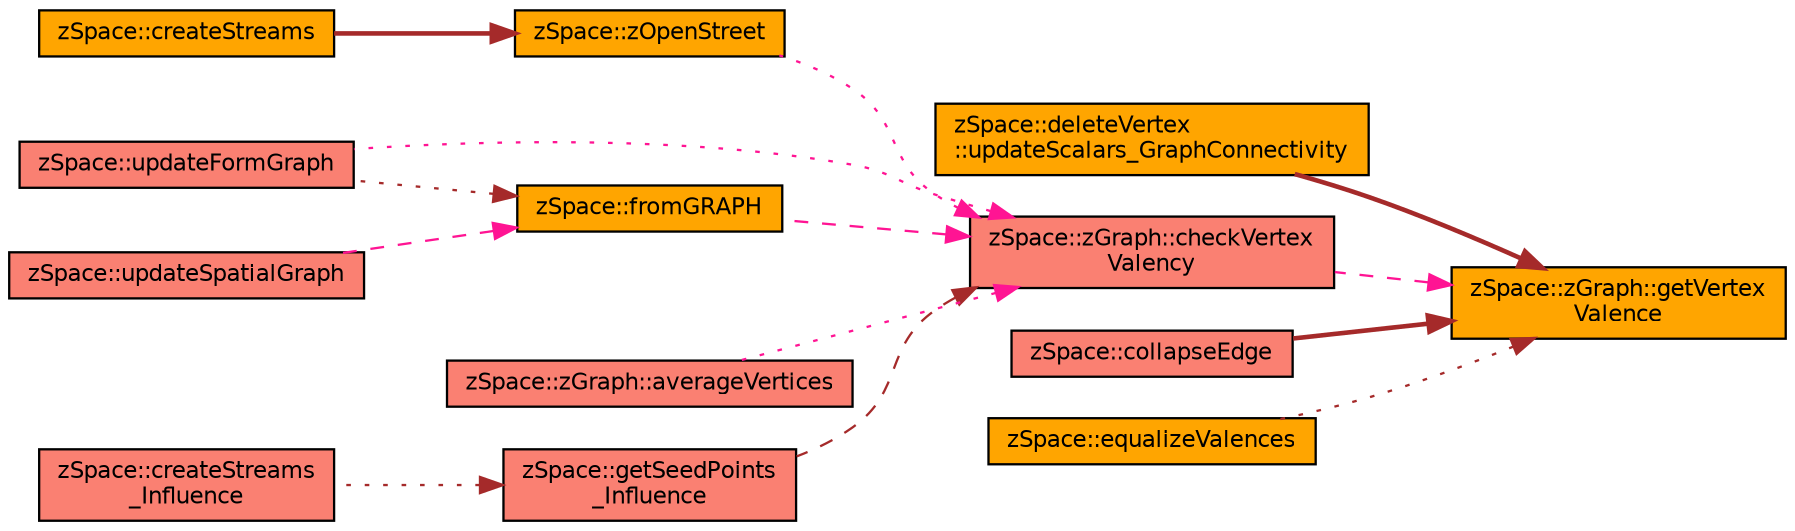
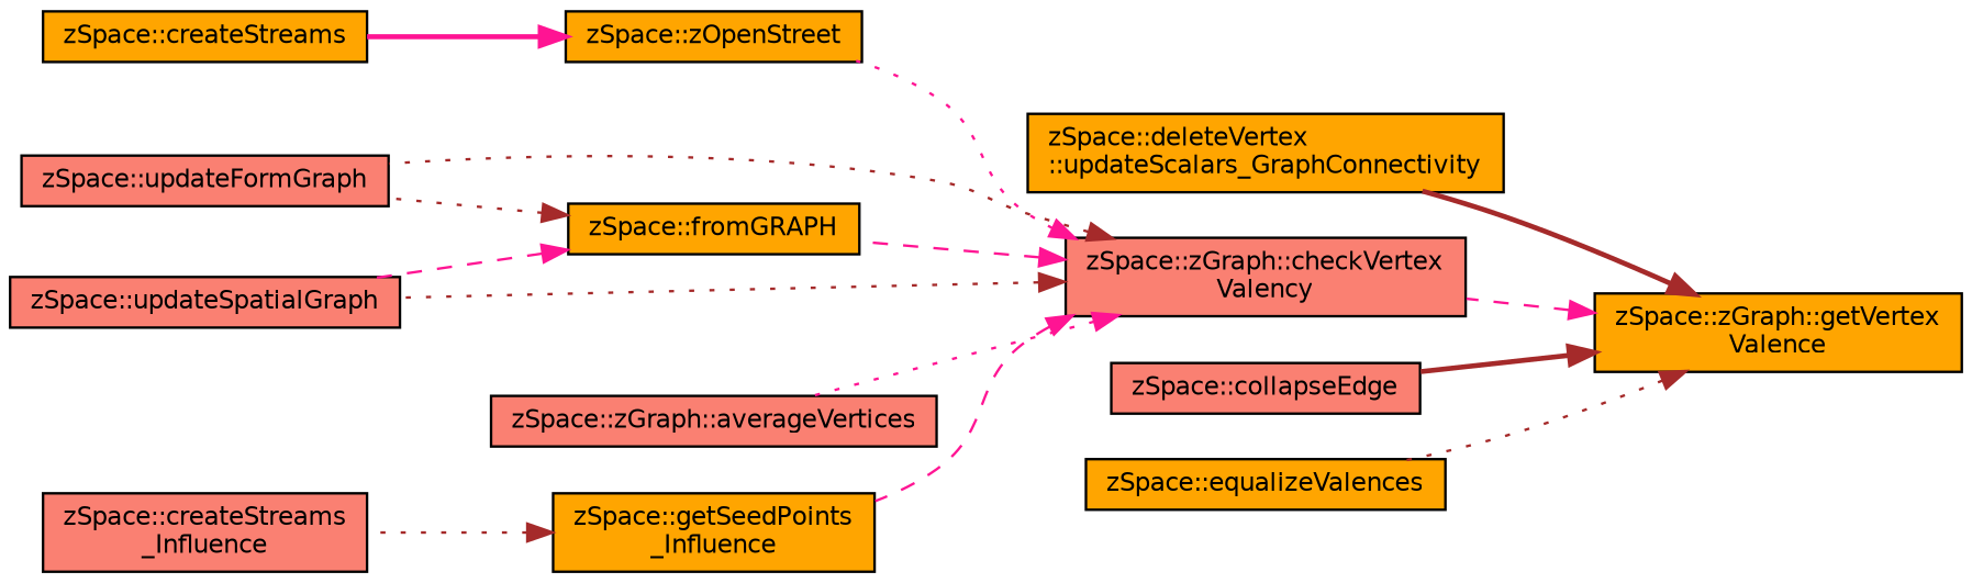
  digraph {
    rankdir=RL
    node [color=black fillcolor=orange fontname=Helvetica fontsize=10 shape=record style=filled]
    edge [color=deeppink dir=back fontname=Helvetica fontsize=10 labelfontname=Helvetica labelfontsize=10 style=dotted]
    n1 [fontcolor=black height=0.2 label="zSpace::zGraph::getVertex\lValence" width=0.4]
    n2 [height=0.2 label="zSpace::deleteVertex\l::updateScalars_GraphConnectivity" width=0.4]
    n3 [fillcolor=salmon height=0.2 label="zSpace::zGraph::checkVertex\lValency" width=0.4]
    n4 [fillcolor=salmon height=0.2 label="zSpace::collapseEdge" width=0.4]
    n5 [height=0.2 label="zSpace::equalizeValences" width=0.4]
    n6 [fillcolor=salmon height=0.2 label="zSpace::updateFormGraph" width=0.4]
    n7 [fillcolor=salmon height=0.2 label="zSpace::updateSpatialGraph" width=0.4]
    n8 [height=0.2 label="zSpace::zOpenStreet" width=0.4]
-   n9 [fillcolor=salmon height=0.2 label="zSpace::getSeedPoints\l_Influence" width=0.4]
+   n9 [height=0.2 label="zSpace::getSeedPoints\l_Influence" width=0.4]
    n10 [fillcolor=salmon height=0.2 label="zSpace::zGraph::averageVertices" width=0.4]
    n11 [height=0.2 label="zSpace::fromGRAPH" width=0.4]
    n12 [height=0.2 label="zSpace::createStreams" width=0.4]
    n13 [fillcolor=salmon height=0.2 label="zSpace::createStreams\l_Influence" width=0.4]
    n1 -> n2 [color=brown style=bold]
    n1 -> n3 [style=dashed]
    n1 -> n4 [color=brown style=bold]
    n1 -> n5 [color=brown]
-   n3 -> n6
+   n3 -> n6 [color=brown]
+   n3 -> n7 [color=brown]
    n3 -> n8
-   n3 -> n9 [color=brown style=dashed]
+   n3 -> n9 [style=dashed]
    n3 -> n10
    n3 -> n11 [style=dashed]
-   n8 -> n12 [color=brown style=bold]
+   n8 -> n12 [style=bold]
    n9 -> n13 [color=brown]
    n11 -> n6 [color=brown]
    n11 -> n7 [style=dashed]
  }
